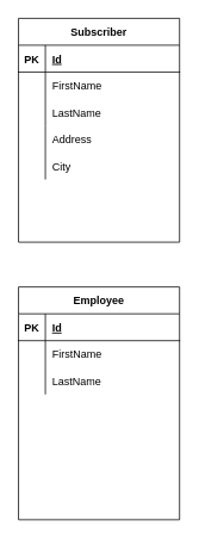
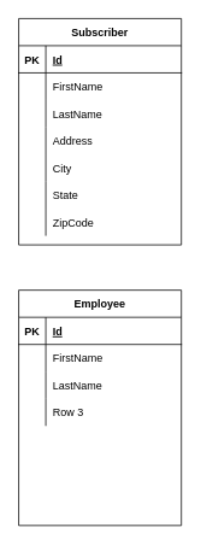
  <mxCell id="0" />
  <mxCell id="1" parent="0" />
  <mxCell id="2" value="Subscriber" style="shape=table;startSize=30;container=1;collapsible=1;childLayout=tableLayout;fixedRows=1;rowLines=0;fontStyle=1;align=center;resizeLast=1;" vertex="1" parent="1"><mxGeometry x="20" y="20" width="180" height="250" as="geometry" /></mxCell>
  <mxCell id="3" value="" style="shape=partialRectangle;collapsible=0;dropTarget=0;pointerEvents=0;fillColor=none;top=0;left=0;bottom=1;right=0;points=[[0,0.5],[1,0.5]];portConstraint=eastwest;" vertex="1" parent="2"><mxGeometry y="30" width="180" height="30" as="geometry" /></mxCell>
  <mxCell id="4" value="PK" style="shape=partialRectangle;connectable=0;fillColor=none;top=0;left=0;bottom=0;right=0;fontStyle=1;overflow=hidden;" vertex="1" parent="3"><mxGeometry width="30" height="30" as="geometry" /></mxCell>
  <mxCell id="5" value="Id" style="shape=partialRectangle;connectable=0;fillColor=none;top=0;left=0;bottom=0;right=0;align=left;spacingLeft=6;fontStyle=5;overflow=hidden;" vertex="1" parent="3"><mxGeometry x="30" width="150" height="30" as="geometry" /></mxCell>
  <mxCell id="6" value="" style="shape=partialRectangle;collapsible=0;dropTarget=0;pointerEvents=0;fillColor=none;top=0;left=0;bottom=0;right=0;points=[[0,0.5],[1,0.5]];portConstraint=eastwest;" vertex="1" parent="2"><mxGeometry y="60" width="180" height="30" as="geometry" /></mxCell>
  <mxCell id="7" value="" style="shape=partialRectangle;connectable=0;fillColor=none;top=0;left=0;bottom=0;right=0;editable=1;overflow=hidden;" vertex="1" parent="6"><mxGeometry width="30" height="30" as="geometry" /></mxCell>
  <mxCell id="8" value="FirstName" style="shape=partialRectangle;connectable=0;fillColor=none;top=0;left=0;bottom=0;right=0;align=left;spacingLeft=6;overflow=hidden;" vertex="1" parent="6"><mxGeometry x="30" width="150" height="30" as="geometry" /></mxCell>
  <mxCell id="9" value="" style="shape=partialRectangle;collapsible=0;dropTarget=0;pointerEvents=0;fillColor=none;top=0;left=0;bottom=0;right=0;points=[[0,0.5],[1,0.5]];portConstraint=eastwest;" vertex="1" parent="2"><mxGeometry y="90" width="180" height="30" as="geometry" /></mxCell>
  <mxCell id="10" value="" style="shape=partialRectangle;connectable=0;fillColor=none;top=0;left=0;bottom=0;right=0;editable=1;overflow=hidden;" vertex="1" parent="9"><mxGeometry width="30" height="30" as="geometry" /></mxCell>
  <mxCell id="11" value="LastName" style="shape=partialRectangle;connectable=0;fillColor=none;top=0;left=0;bottom=0;right=0;align=left;spacingLeft=6;overflow=hidden;" vertex="1" parent="9"><mxGeometry x="30" width="150" height="30" as="geometry" /></mxCell>
  <mxCell id="12" value="" style="shape=partialRectangle;collapsible=0;dropTarget=0;pointerEvents=0;fillColor=none;top=0;left=0;bottom=0;right=0;points=[[0,0.5],[1,0.5]];portConstraint=eastwest;" vertex="1" parent="2"><mxGeometry y="120" width="180" height="30" as="geometry" /></mxCell>
  <mxCell id="13" value="" style="shape=partialRectangle;connectable=0;fillColor=none;top=0;left=0;bottom=0;right=0;editable=1;overflow=hidden;" vertex="1" parent="12"><mxGeometry width="30" height="30" as="geometry" /></mxCell>
  <mxCell id="14" value="Address" style="shape=partialRectangle;connectable=0;fillColor=none;top=0;left=0;bottom=0;right=0;align=left;spacingLeft=6;overflow=hidden;" vertex="1" parent="12"><mxGeometry x="30" width="150" height="30" as="geometry" /></mxCell>
  <mxCell id="15" value="" style="shape=partialRectangle;collapsible=0;dropTarget=0;pointerEvents=0;fillColor=none;top=0;left=0;bottom=0;right=0;points=[[0,0.5],[1,0.5]];portConstraint=eastwest;" vertex="1" parent="2"><mxGeometry y="150" width="180" height="30" as="geometry" /></mxCell>
  <mxCell id="16" value="" style="shape=partialRectangle;connectable=0;fillColor=none;top=0;left=0;bottom=0;right=0;editable=1;overflow=hidden;" vertex="1" parent="15"><mxGeometry width="30" height="30" as="geometry" /></mxCell>
  <mxCell id="17" value="City" style="shape=partialRectangle;connectable=0;fillColor=none;top=0;left=0;bottom=0;right=0;align=left;spacingLeft=6;overflow=hidden;" vertex="1" parent="15"><mxGeometry x="30" width="150" height="30" as="geometry" /></mxCell>
  <mxCell id="18" value="" style="shape=partialRectangle;collapsible=0;dropTarget=0;pointerEvents=0;fillColor=none;top=0;left=0;bottom=0;right=0;points=[[0,0.5],[1,0.5]];portConstraint=eastwest;" vertex="1" parent="2"><mxGeometry y="180" width="180" height="30" as="geometry" /></mxCell>
  <mxCell id="19" value="" style="shape=partialRectangle;connectable=0;fillColor=none;top=0;left=0;bottom=0;right=0;editable=1;overflow=hidden;" vertex="1" parent="18"><mxGeometry width="30" height="30" as="geometry" /></mxCell>
+ <mxCell id="20" value="State" style="shape=partialRectangle;connectable=0;fillColor=none;top=0;left=0;bottom=0;right=0;align=left;spacingLeft=6;overflow=hidden;" vertex="1" parent="18"><mxGeometry x="30" width="150" height="30" as="geometry" /></mxCell>
  <mxCell id="21" value="" style="shape=partialRectangle;collapsible=0;dropTarget=0;pointerEvents=0;fillColor=none;top=0;left=0;bottom=0;right=0;points=[[0,0.5],[1,0.5]];portConstraint=eastwest;" vertex="1" parent="2"><mxGeometry y="210" width="180" height="30" as="geometry" /></mxCell>
  <mxCell id="22" value="" style="shape=partialRectangle;connectable=0;fillColor=none;top=0;left=0;bottom=0;right=0;editable=1;overflow=hidden;" vertex="1" parent="21"><mxGeometry width="30" height="30" as="geometry" /></mxCell>
+ <mxCell id="23" value="ZipCode" style="shape=partialRectangle;connectable=0;fillColor=none;top=0;left=0;bottom=0;right=0;align=left;spacingLeft=6;overflow=hidden;" vertex="1" parent="21"><mxGeometry x="30" width="150" height="30" as="geometry" /></mxCell>
  <mxCell id="24" value="Employee" style="shape=table;startSize=30;container=1;collapsible=1;childLayout=tableLayout;fixedRows=1;rowLines=0;fontStyle=1;align=center;resizeLast=1;" vertex="1" parent="1"><mxGeometry x="20" y="320" width="180" height="260" as="geometry" /></mxCell>
  <mxCell id="25" value="" style="shape=partialRectangle;collapsible=0;dropTarget=0;pointerEvents=0;fillColor=none;top=0;left=0;bottom=1;right=0;points=[[0,0.5],[1,0.5]];portConstraint=eastwest;" vertex="1" parent="24"><mxGeometry y="30" width="180" height="30" as="geometry" /></mxCell>
  <mxCell id="26" value="PK" style="shape=partialRectangle;connectable=0;fillColor=none;top=0;left=0;bottom=0;right=0;fontStyle=1;overflow=hidden;" vertex="1" parent="25"><mxGeometry width="30" height="30" as="geometry" /></mxCell>
  <mxCell id="27" value="Id" style="shape=partialRectangle;connectable=0;fillColor=none;top=0;left=0;bottom=0;right=0;align=left;spacingLeft=6;fontStyle=5;overflow=hidden;" vertex="1" parent="25"><mxGeometry x="30" width="150" height="30" as="geometry" /></mxCell>
  <mxCell id="28" value="" style="shape=partialRectangle;collapsible=0;dropTarget=0;pointerEvents=0;fillColor=none;top=0;left=0;bottom=0;right=0;points=[[0,0.5],[1,0.5]];portConstraint=eastwest;" vertex="1" parent="24"><mxGeometry y="60" width="180" height="30" as="geometry" /></mxCell>
  <mxCell id="29" value="" style="shape=partialRectangle;connectable=0;fillColor=none;top=0;left=0;bottom=0;right=0;editable=1;overflow=hidden;" vertex="1" parent="28"><mxGeometry width="30" height="30" as="geometry" /></mxCell>
  <mxCell id="30" value="FirstName" style="shape=partialRectangle;connectable=0;fillColor=none;top=0;left=0;bottom=0;right=0;align=left;spacingLeft=6;overflow=hidden;" vertex="1" parent="28"><mxGeometry x="30" width="150" height="30" as="geometry" /></mxCell>
  <mxCell id="31" value="" style="shape=partialRectangle;collapsible=0;dropTarget=0;pointerEvents=0;fillColor=none;top=0;left=0;bottom=0;right=0;points=[[0,0.5],[1,0.5]];portConstraint=eastwest;" vertex="1" parent="24"><mxGeometry y="90" width="180" height="30" as="geometry" /></mxCell>
  <mxCell id="32" value="" style="shape=partialRectangle;connectable=0;fillColor=none;top=0;left=0;bottom=0;right=0;editable=1;overflow=hidden;" vertex="1" parent="31"><mxGeometry width="30" height="30" as="geometry" /></mxCell>
  <mxCell id="33" value="LastName" style="shape=partialRectangle;connectable=0;fillColor=none;top=0;left=0;bottom=0;right=0;align=left;spacingLeft=6;overflow=hidden;" vertex="1" parent="31"><mxGeometry x="30" width="150" height="30" as="geometry" /></mxCell>
  <mxCell id="34" value="" style="shape=partialRectangle;collapsible=0;dropTarget=0;pointerEvents=0;fillColor=none;top=0;left=0;bottom=0;right=0;points=[[0,0.5],[1,0.5]];portConstraint=eastwest;" vertex="1" parent="24"><mxGeometry y="120" width="180" height="30" as="geometry" /></mxCell>
  <mxCell id="35" value="" style="shape=partialRectangle;connectable=0;fillColor=none;top=0;left=0;bottom=0;right=0;editable=1;overflow=hidden;" vertex="1" parent="34"><mxGeometry width="30" height="30" as="geometry" /></mxCell>
+ <mxCell id="36" value="Row 3" style="shape=partialRectangle;connectable=0;fillColor=none;top=0;left=0;bottom=0;right=0;align=left;spacingLeft=6;overflow=hidden;" vertex="1" parent="34"><mxGeometry x="30" width="150" height="30" as="geometry" /></mxCell>
